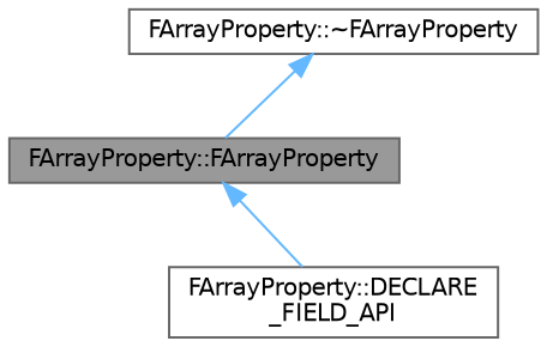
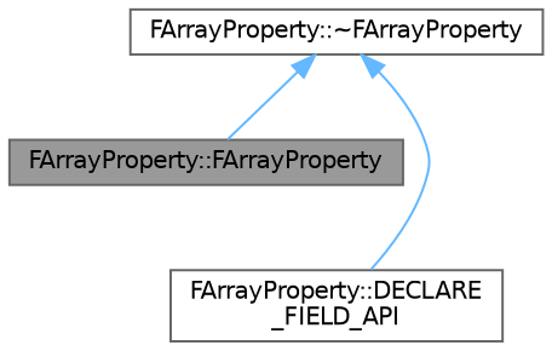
  digraph {
    rankdir=TB
    node [color=grey40 fillcolor=white fontname=Helvetica fontsize=10 shape=box style=filled]
    edge [color=steelblue1 dir=back fontname=Helvetica fontsize=10 labelfontname=Helvetica labelfontsize=10 style=solid]
    n1 [color=gray40 fillcolor=grey60 fontcolor=black height=0.2 label="FArrayProperty::FArrayProperty" width=0.4]
    n2 [height=0.2 label="FArrayProperty::DECLARE\l_FIELD_API" width=0.4]
    n3 [height=0.2 label="FArrayProperty::~FArrayProperty" width=0.4]
-   n1 -> n2
+   n3 -> n2
    n3 -> n1
  }
